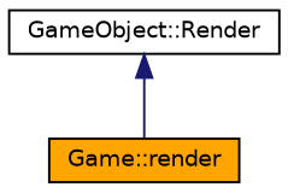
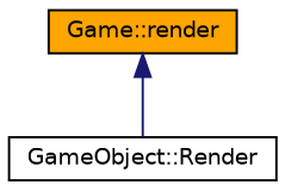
  digraph {
    rankdir=TB
    node [color=black fontname=Helvetica fontsize=10 shape=record style=filled]
    n1 [fillcolor=white fontcolor=black height=0.2 label="GameObject::Render" width=0.4]
    n2 [fillcolor=orange height=0.2 label="Game::render" width=0.4]
-   n1 -> n2 [color=midnightblue dir=back fontname=Helvetica fontsize=10 labelfontname=Helvetica labelfontsize=10 style=solid]
+   n2 -> n1 [color=midnightblue dir=back fontname=Helvetica fontsize=10 labelfontname=Helvetica labelfontsize=10 style=solid]
  }
